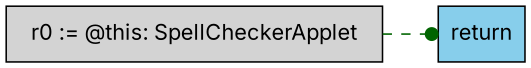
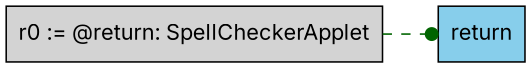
  digraph {
    rankdir=LR
    fontname=Inter
    node [style=filled shape=box fontname=Inter]
-   "r0 := @this: SpellCheckerApplet" [fillcolor=lightgrey]
+   "r0 := @this: SpellCheckerApplet" [fillcolor=lightgrey label="r0 := @return: SpellCheckerApplet"]
    return [fillcolor=skyblue]
    "r0 := @this: SpellCheckerApplet" -> return [color=darkgreen style=dashed arrowhead=dot fontname=Inter]
  }
